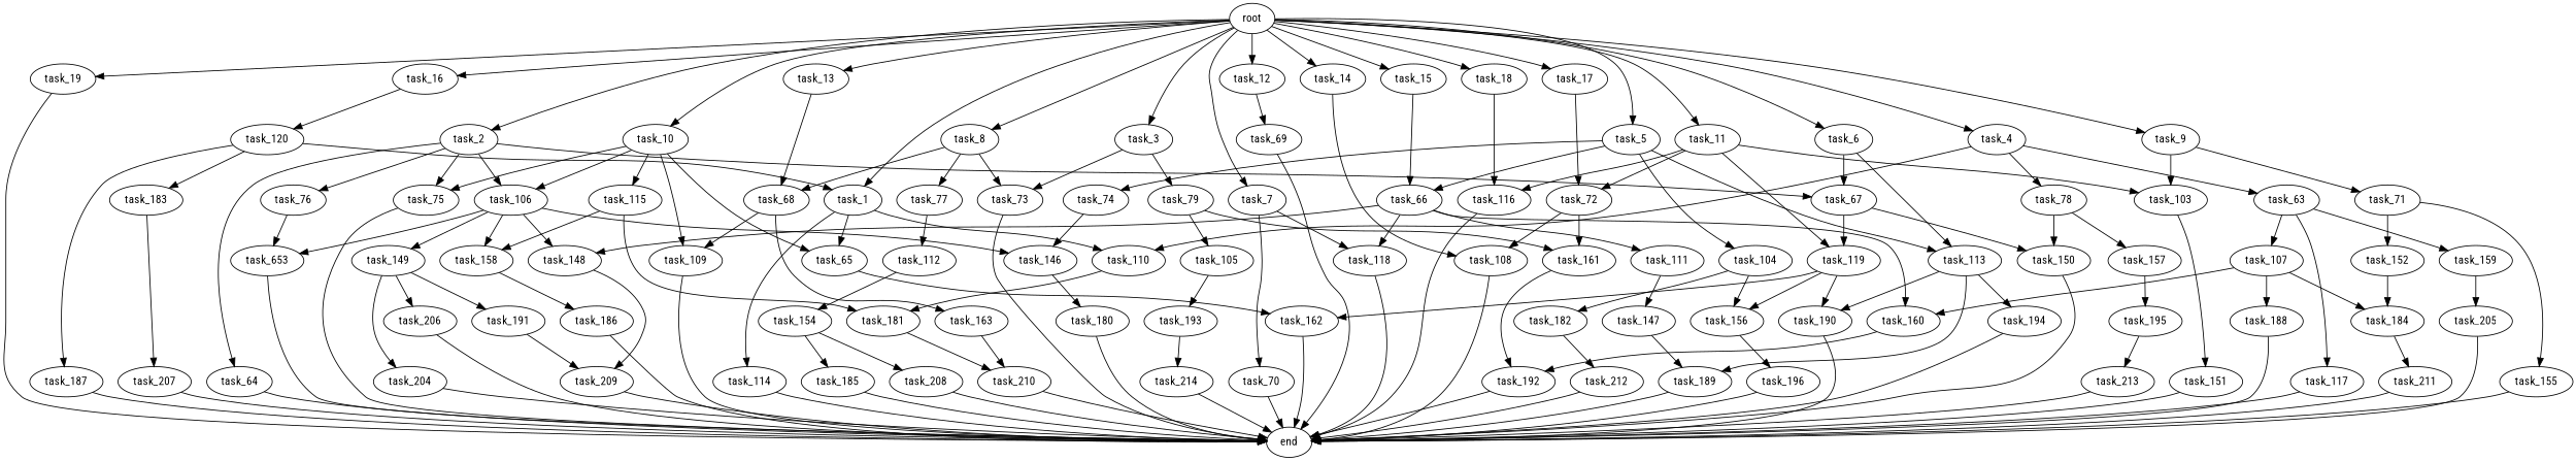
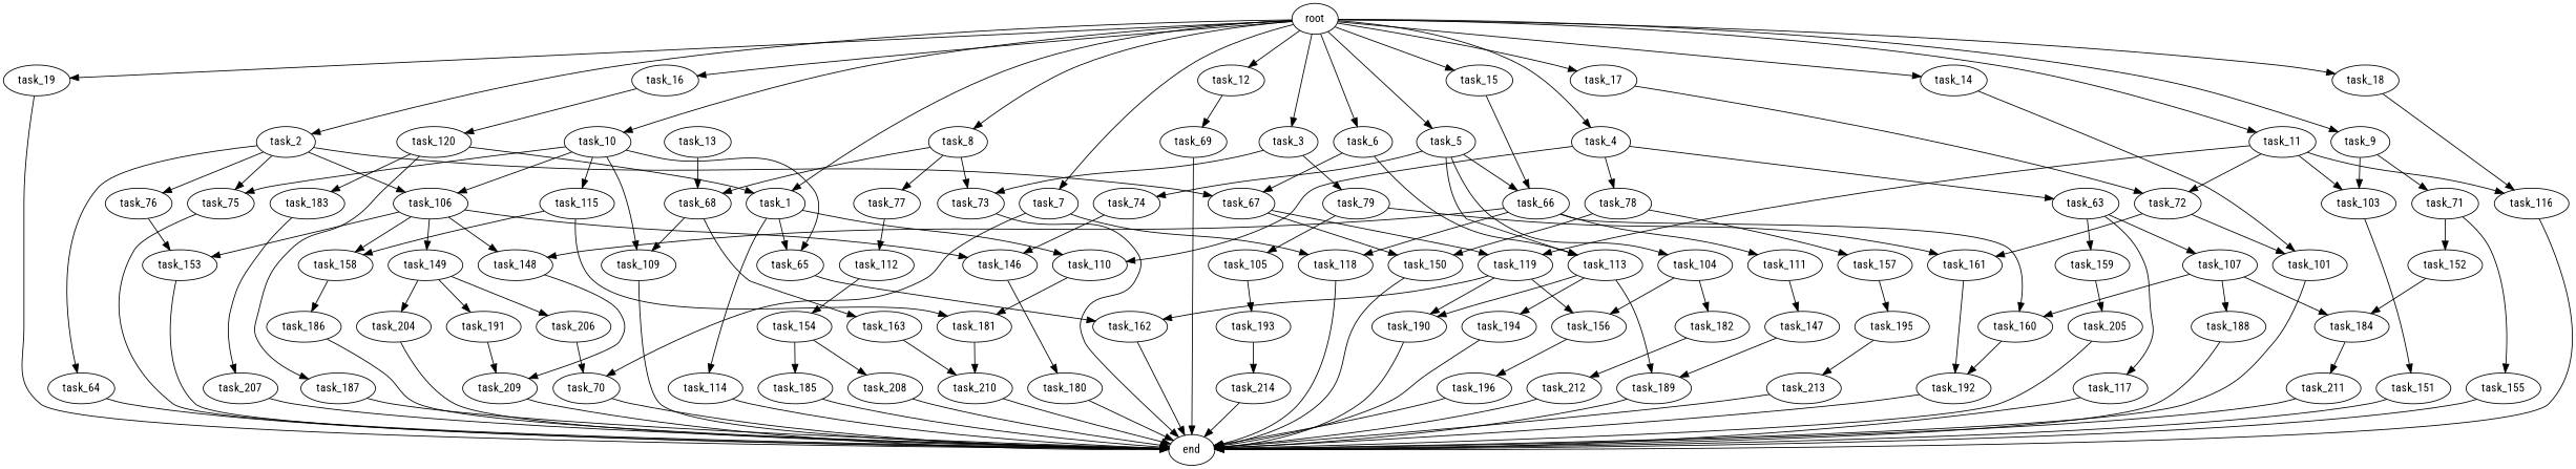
  digraph {
    fontname="Roboto Condensed"
    node [fontname="Roboto Condensed"]
    edge [fontname="Roboto Condensed"]
    root
    task_1
    task_2
    task_3
    task_4
    task_5
    task_6
    task_7
    task_8
    task_9
    task_10
    task_11
    task_12
    task_13
    task_14
    task_15
    task_16
    task_17
    task_18
    task_19
    task_65
    task_110
    task_114
    task_64
    task_67
    task_75
    task_76
    task_106
    task_73
    task_79
    task_63
    task_78
    task_66
    task_74
    task_104
    task_113
    task_70
    task_118
    task_68
    task_77
    task_71
    task_103
    task_109
    task_115
    task_72
    task_116
    task_119
    task_69
-   task_108
+   task_108 [label=task_101]
    task_120
    end
    task_162
    task_181
    task_183
    task_187
    task_150
-   task_153 [label=task_653]
+   task_153
    task_148
    task_146
    task_149
    task_158
    task_161
    task_105
    task_107
    task_117
    task_159
    task_157
    task_111
    task_160
    task_156
    task_182
    task_189
    task_190
    task_194
    task_163
    task_112
    task_152
    task_155
    task_151
    task_184
    task_188
    task_205
    task_147
    task_209
    task_192
    task_210
    task_180
    task_154
    task_195
    task_193
    task_196
    task_212
    task_214
    task_191
    task_204
    task_206
    task_186
    task_211
    task_185
    task_208
    task_207
    task_213
    root -> task_1
    root -> task_2
    root -> task_3
    root -> task_4
    root -> task_5
    root -> task_6
    root -> task_7
    root -> task_8
    root -> task_9
    root -> task_10
    root -> task_11
    root -> task_12
-   root -> task_13
    root -> task_14
    root -> task_15
    root -> task_16
    root -> task_17
    root -> task_18
    root -> task_19
    task_1 -> task_65
    task_1 -> task_110
    task_1 -> task_114
    task_2 -> task_64
    task_2 -> task_67
    task_2 -> task_75
    task_2 -> task_76
    task_2 -> task_106
    task_3 -> task_73
    task_3 -> task_79
    task_4 -> task_110
    task_4 -> task_63
    task_4 -> task_78
    task_5 -> task_66
    task_5 -> task_74
    task_5 -> task_104
    task_5 -> task_113
    task_6 -> task_67
    task_6 -> task_113
    task_7 -> task_70
    task_7 -> task_118
    task_8 -> task_73
    task_8 -> task_68
    task_8 -> task_77
    task_9 -> task_71
    task_9 -> task_103
    task_10 -> task_65
    task_10 -> task_75
    task_10 -> task_106
    task_10 -> task_109
    task_10 -> task_115
    task_11 -> task_103
    task_11 -> task_72
    task_11 -> task_116
    task_11 -> task_119
    task_12 -> task_69
    task_13 -> task_68
    task_14 -> task_108
    task_15 -> task_66
    task_16 -> task_120
    task_17 -> task_72
    task_18 -> task_116
    task_19 -> end
    task_65 -> task_162
    task_110 -> task_181
    task_114 -> end
    task_64 -> end
    task_67 -> task_119
    task_67 -> task_150
    task_75 -> end
    task_76 -> task_153
    task_106 -> task_153
    task_106 -> task_148
    task_106 -> task_146
    task_106 -> task_149
    task_106 -> task_158
    task_73 -> end
    task_79 -> task_161
    task_79 -> task_105
    task_63 -> task_107
    task_63 -> task_117
    task_63 -> task_159
    task_78 -> task_150
    task_78 -> task_157
    task_66 -> task_118
    task_66 -> task_148
    task_66 -> task_111
    task_66 -> task_160
    task_74 -> task_146
    task_104 -> task_156
    task_104 -> task_182
    task_113 -> task_189
    task_113 -> task_190
    task_113 -> task_194
    task_70 -> end
    task_118 -> end
    task_68 -> task_109
    task_68 -> task_163
    task_77 -> task_112
    task_71 -> task_152
    task_71 -> task_155
    task_103 -> task_151
    task_109 -> end
    task_115 -> task_181
    task_115 -> task_158
    task_72 -> task_108
    task_72 -> task_161
    task_116 -> end
    task_119 -> task_162
    task_119 -> task_156
    task_119 -> task_190
    task_69 -> end
    task_108 -> end
    task_120 -> task_1
    task_120 -> task_183
    task_120 -> task_187
    task_162 -> end
    task_181 -> task_210
    task_183 -> task_207
    task_187 -> end
    task_150 -> end
    task_153 -> end
    task_148 -> task_209
    task_146 -> task_180
    task_149 -> task_191
    task_149 -> task_204
    task_149 -> task_206
    task_158 -> task_186
    task_161 -> task_192
    task_105 -> task_193
    task_107 -> task_160
    task_107 -> task_184
    task_107 -> task_188
    task_117 -> end
    task_159 -> task_205
    task_157 -> task_195
    task_111 -> task_147
    task_160 -> task_192
    task_156 -> task_196
    task_182 -> task_212
    task_189 -> end
    task_190 -> end
    task_194 -> end
    task_163 -> task_210
    task_112 -> task_154
    task_152 -> task_184
    task_155 -> end
    task_151 -> end
    task_184 -> task_211
    task_188 -> end
    task_205 -> end
    task_147 -> task_189
    task_209 -> end
    task_192 -> end
    task_210 -> end
    task_180 -> end
    task_154 -> task_185
    task_154 -> task_208
    task_195 -> task_213
    task_193 -> task_214
    task_196 -> end
    task_212 -> end
    task_214 -> end
    task_191 -> task_209
    task_204 -> end
-   task_206 -> end
+   task_206 -> task_70
    task_186 -> end
    task_211 -> end
    task_185 -> end
    task_208 -> end
    task_207 -> end
    task_213 -> end
  }
